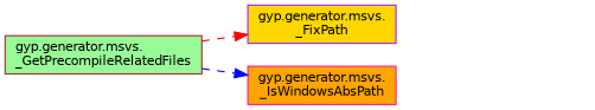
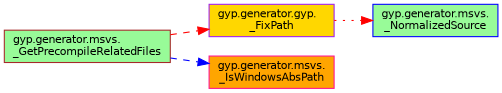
  digraph {
    rankdir=LR
    node [fillcolor=palegreen fontname=Helvetica fontsize=10 shape=box style=filled]
    edge [color=red fontname=Helvetica fontsize=10 labelfontname=Helvetica labelfontsize=10 style=dashed]
    n1 [color=brown fontcolor=black height=0.2 label="gyp.generator.msvs.\l_GetPrecompileRelatedFiles" width=0.4]
-   n2 [color=purple fillcolor=gold height=0.2 label="gyp.generator.msvs.\l_FixPath" width=0.4]
+   n2 [color=purple fillcolor=gold height=0.2 label="gyp.generator.gyp.\l_FixPath" width=0.4]
    n3 [color=deeppink fillcolor=orange height=0.2 label="gyp.generator.msvs.\l_IsWindowsAbsPath" width=0.4]
+   n4 [color=blue height=0.2 label="gyp.generator.msvs.\l_NormalizedSource" width=0.4]
    n1 -> n2
    n1 -> n3 [color=blue]
+   n2 -> n4 [style=dotted]
  }
